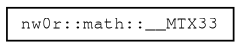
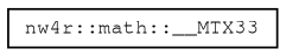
  digraph {
    rankdir=LR
-   n1 [color=black fillcolor=white fontname=FreeMono fontsize=10 height=0.2 label="nw0r::math::__MTX33" shape=record style=filled width=0.4]
+   n1 [color=black fillcolor=white fontname=FreeMono fontsize=10 height=0.2 label="nw4r::math::__MTX33" shape=record style=filled width=0.4]
  }
